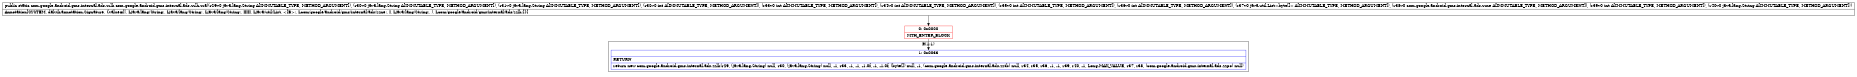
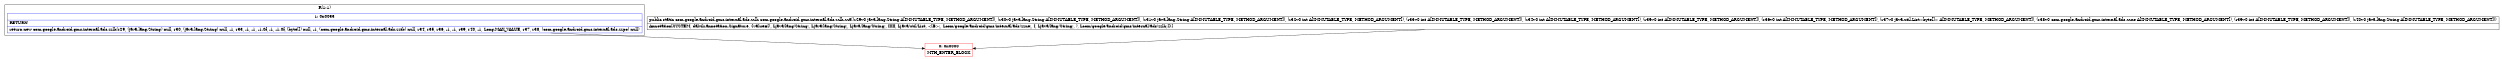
  digraph {
    node [shape=record]
    n1 [color=blue label="{1\:\ 0x0033|RETURN\l|return new com.google.android.gms.internal.ads.zzlh(r29, (java.lang.String) null, r30, (java.lang.String) null, \-1, r33, \-1, \-1, \-1.0f, \-1, \-1.0f, (byte[]) null, \-1, (com.google.android.gms.internal.ads.zztb) null, r34, r35, r36, \-1, \-1, r39, r40, \-1, Long.MAX_VALUE, r37, r38, (com.google.android.gms.internal.ads.zzpo) null)\l}"]
    n2 [color=red label="{0\:\ 0x0000|MTH_ENTER_BLOCK\l}"]
    n3 [label="{public static com.google.android.gms.internal.ads.zzlh com.google.android.gms.internal.ads.zzlh.zza((r29v0 java.lang.String A[IMMUTABLE_TYPE, METHOD_ARGUMENT]), (r30v0 java.lang.String A[IMMUTABLE_TYPE, METHOD_ARGUMENT]), (r31v0 java.lang.String A[IMMUTABLE_TYPE, METHOD_ARGUMENT]), (r32v0 int A[IMMUTABLE_TYPE, METHOD_ARGUMENT]), (r33v0 int A[IMMUTABLE_TYPE, METHOD_ARGUMENT]), (r34v0 int A[IMMUTABLE_TYPE, METHOD_ARGUMENT]), (r35v0 int A[IMMUTABLE_TYPE, METHOD_ARGUMENT]), (r36v0 int A[IMMUTABLE_TYPE, METHOD_ARGUMENT]), (r37v0 java.util.List\<byte[]\> A[IMMUTABLE_TYPE, METHOD_ARGUMENT]), (r38v0 com.google.android.gms.internal.ads.zzne A[IMMUTABLE_TYPE, METHOD_ARGUMENT]), (r39v0 int A[IMMUTABLE_TYPE, METHOD_ARGUMENT]), (r40v0 java.lang.String A[IMMUTABLE_TYPE, METHOD_ARGUMENT]))  | Annotation[SYSTEM, dalvik.annotation.Signature, \{value=[(, Ljava\/lang\/String;, Ljava\/lang\/String;, Ljava\/lang\/String;, IIIII, Ljava\/util\/List, \<[B\>;, Lcom\/google\/android\/gms\/internal\/ads\/zzne;, I, Ljava\/lang\/String;, ), Lcom\/google\/android\/gms\/internal\/ads\/zzlh;]\}]\l}"]
    subgraph cluster_1 {
      label="R(1:1)"
      n1
    }
-   n2 -> n1
+   n1 -> n2
    n3 -> n2
  }
